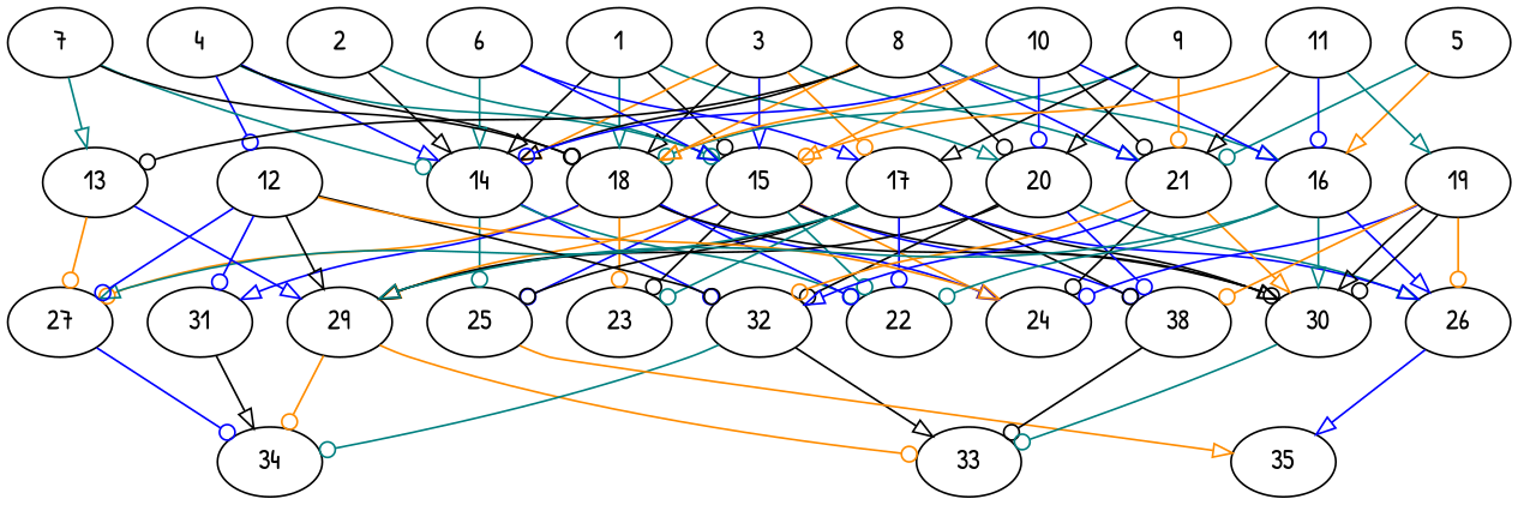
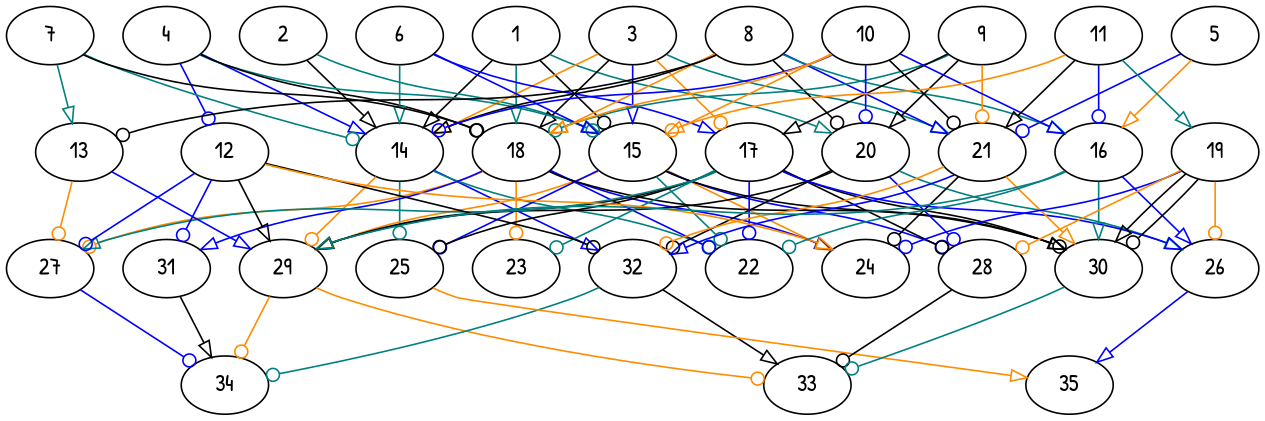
  digraph {
    fontname="Patrick Hand"
    node [alpha=0.10 fontname="Patrick Hand"]
    edge [arrowhead=odot color=black fontname="Patrick Hand"]
    1 [alpha=0.11 expect_size=29822976]
    14 [alpha=0.19 expect_size=51267584]
    15 [alpha=0.01 expect_size=24743936]
    18 [alpha=0.14 expect_size=26955776]
    20 [alpha=0.20 expect_size=45277184]
    29 [alpha=0.12 expect_size=8060928]
    32 [alpha=0.17 expect_size=31726592]
    22 [alpha=0.09 expect_size=22992896]
    25 [alpha=0.01 expect_size=28460032]
    24 [alpha=0.04 expect_size=29643776]
    23 [alpha=0.03 expect_size=13129728]
-   28 [alpha=0.15 expect_size=21380096 label=38]
+   28 [alpha=0.15 expect_size=21380096]
    30 [alpha=0.05 expect_size=24815616]
    27 [alpha=0.11 expect_size=15869952]
    31 [expect_size=24510464]
    26 [alpha=0.19 expect_size=29961216]
    34 [expect_size=11012096]
    33 [alpha=0.04 expect_size=51880960]
    35 [alpha=0.05 expect_size=21466112]
    2 [alpha=0.16 expect_size=10658816]
    3 [alpha=0.00 expect_size=25654272]
    17 [alpha=0.02 expect_size=8776704]
    21 [alpha=0.03 expect_size=22154240]
    4 [alpha=0.09 expect_size=23216128]
    12 [alpha=0.16 expect_size=12647424]
    5 [alpha=0.06 expect_size=39066624]
    16 [alpha=0.14 expect_size=39089152]
    6 [alpha=0.07 expect_size=11039744]
    7 [alpha=0.08 expect_size=36459520]
    13 [alpha=0.07 expect_size=50401280]
    8 [alpha=0.06 expect_size=35360768]
    9 [alpha=0.02 expect_size=34833408]
    10 [expect_size=41691136]
    11 [alpha=0.00 expect_size=33570816]
    19 [alpha=0.07 expect_size=40949760]
    1 -> 14 [arrowhead=onormal]
    1 -> 15
    1 -> 18 [arrowhead=onormal color=teal]
    1 -> 20 [arrowhead=onormal color=teal]
-   14 -> 32 [color=blue]
+   14 -> 29 [color=darkorange]
+   14 -> 32 [arrowhead=onormal color=blue]
    14 -> 22 [color=teal]
    14 -> 25 [color=teal]
    15 -> 29 [arrowhead=onormal color=darkorange]
    15 -> 22 [color=teal]
    15 -> 25 [color=blue]
    15 -> 24 [arrowhead=onormal color=darkorange]
-   15 -> 23
    15 -> 28 [color=blue]
    15 -> 30 [arrowhead=onormal]
    18 -> 22 [color=blue]
    18 -> 24 [arrowhead=onormal color=blue]
    18 -> 23 [color=darkorange]
    18 -> 30
    18 -> 27 [color=darkorange]
    18 -> 31 [arrowhead=onormal color=blue]
    20 -> 29 [arrowhead=onormal]
    20 -> 32
    20 -> 28 [color=blue]
    20 -> 26 [arrowhead=onormal color=teal]
    29 -> 34 [color=darkorange]
    29 -> 33 [color=darkorange]
    32 -> 34 [color=teal]
    32 -> 33 [arrowhead=onormal]
    25 -> 35 [arrowhead=onormal color=darkorange]
    28 -> 33
    30 -> 33 [color=teal]
    27 -> 34 [color=blue]
    31 -> 34 [arrowhead=onormal]
    26 -> 35 [arrowhead=onormal color=blue]
    2 -> 14 [arrowhead=onormal]
    2 -> 15 [color=teal]
    3 -> 14 [arrowhead=onormal color=darkorange]
    3 -> 15 [arrowhead=onormal color=blue]
    3 -> 18 [arrowhead=onormal]
    3 -> 17 [color=darkorange]
    3 -> 21 [arrowhead=onormal color=teal]
    17 -> 29 [arrowhead=onormal]
    17 -> 22 [color=blue]
    17 -> 25
    17 -> 23 [color=teal]
    17 -> 28
    17 -> 30 [arrowhead=onormal]
    17 -> 27 [arrowhead=onormal color=teal]
    17 -> 26 [arrowhead=onormal color=blue]
    21 -> 32 [color=darkorange]
    21 -> 32 [arrowhead=onormal color=blue]
    21 -> 24
    21 -> 30 [arrowhead=onormal color=darkorange]
    4 -> 14 [arrowhead=onormal color=blue]
    4 -> 15 [arrowhead=onormal color=teal]
    4 -> 18
    4 -> 12 [color=blue]
    12 -> 29 [arrowhead=onormal]
    12 -> 32
    12 -> 24 [arrowhead=onormal color=darkorange]
    12 -> 27 [color=blue]
    12 -> 31 [color=blue]
-   5 -> 21 [color=teal]
+   5 -> 21 [color=blue]
    5 -> 16 [arrowhead=onormal color=darkorange]
    16 -> 29 [arrowhead=onormal color=teal]
    16 -> 22 [color=teal]
    16 -> 30 [arrowhead=onormal color=teal]
    16 -> 26 [arrowhead=onormal color=blue]
    6 -> 14 [arrowhead=onormal color=teal]
    6 -> 15 [arrowhead=onormal color=blue]
    6 -> 17 [arrowhead=onormal color=blue]
    7 -> 14 [color=teal]
    7 -> 18
    7 -> 13 [arrowhead=onormal color=teal]
    13 -> 29 [arrowhead=onormal color=blue]
    13 -> 27 [color=darkorange]
    8 -> 14 [arrowhead=onormal]
    8 -> 18 [arrowhead=onormal color=darkorange]
    8 -> 20
    8 -> 21 [arrowhead=onormal color=blue]
    8 -> 16 [arrowhead=onormal color=teal]
    8 -> 13
    9 -> 18 [color=teal]
    9 -> 20 [arrowhead=onormal]
    9 -> 17 [arrowhead=onormal]
    9 -> 21 [color=darkorange]
    10 -> 14 [color=blue]
    10 -> 15 [arrowhead=onormal color=darkorange]
    10 -> 18 [arrowhead=onormal color=darkorange]
    10 -> 20 [color=blue]
    10 -> 21
    10 -> 16 [arrowhead=onormal color=blue]
    11 -> 15 [color=darkorange]
    11 -> 21 [arrowhead=onormal]
    11 -> 16 [color=blue]
    11 -> 19 [arrowhead=onormal color=teal]
    19 -> 24 [color=blue]
    19 -> 28 [color=darkorange]
    19 -> 30 [arrowhead=onormal]
    19 -> 30
    19 -> 26 [color=darkorange]
  }
